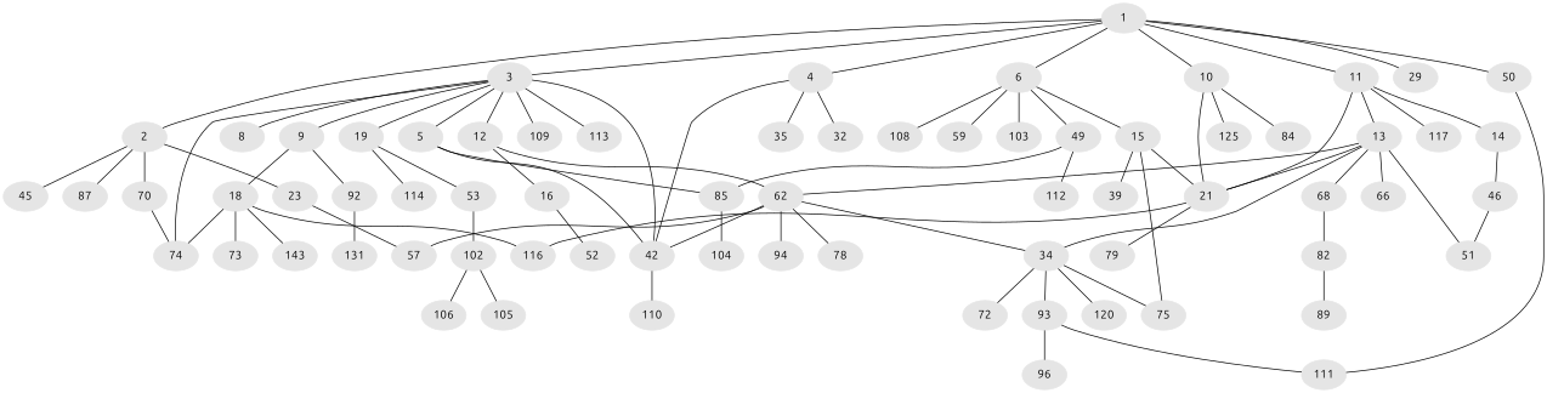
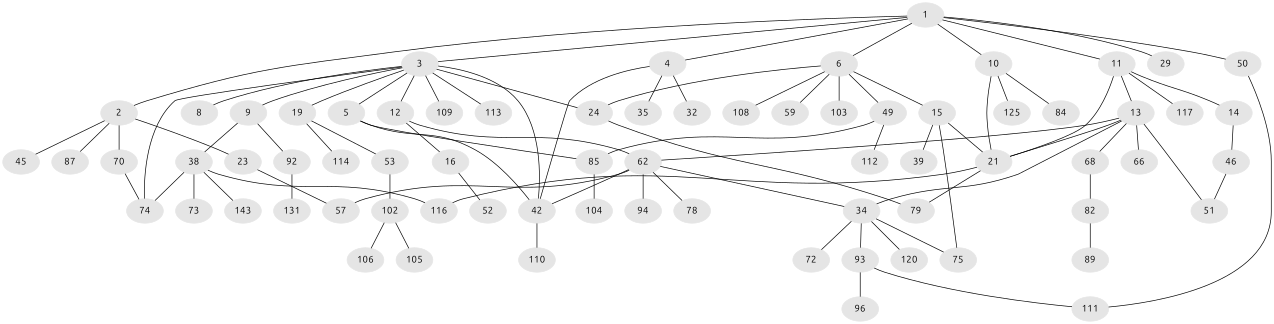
  graph {
    fontname=Ubuntu
    node [color=gray90 fontname=Ubuntu style=filled]
    edge [fontname=Ubuntu]
    1
    2
    3 [super="+95+7"]
    4
    6
    10
    11 [super="+100"]
    29 [super="+30"]
    50 [super="+64"]
    23 [super="+40"]
    45
    70
    87
    5
    8
    9
    12
    19
+   24 [super="+121+80"]
    42 [super="+60+43+47"]
    74 [super="+77"]
    109
    113
    32 [super="+38"]
    35
    15 [super="+26+69+20+27"]
    49 [super="+81+129"]
    59
    103
    108
    21 [super="+48+36"]
    84
    125
    13 [super="+17+37+138"]
    14 [super="+97+25"]
    117
    111 [super="+123"]
    n38 [label=62 super="+56+28"]
    34 [super="+91+65+41"]
    51 [super="+58"]
    66
    68 [super="+76"]
    57
    85
-   18
+   18 [label=38]
    92
    16 [super="+44"]
    53
    114
    79
    110 [super="+135"]
    102 [super="+130"]
    105
    106
    104
    39
    75
    112
    73
    116
    143
    131
    46 [super="+115+71+86"]
    52 [super="+142"]
    78
    94 [super="+101"]
    72
    93
    120
    82 [super="+88"]
    96
    89
    1 -- 2
    1 -- 3
    1 -- 4
    1 -- 6
    1 -- 10
    1 -- 11
    1 -- 29
    1 -- 50
    2 -- 23
    2 -- 45
    2 -- 70
    2 -- 87
    3 -- 5
    3 -- 8
    3 -- 9
    3 -- 12
    3 -- 19
+   3 -- 24
    3 -- 42 [weight=2]
    3 -- 74
    3 -- 109
    3 -- 113
    4 -- 42
    4 -- 32
    4 -- 35
+   6 -- 24
    6 -- 15
    6 -- 49
    6 -- 59
    6 -- 103
    6 -- 108
    10 -- 21
    10 -- 84
    10 -- 125
    11 -- 21
    11 -- 13
    11 -- 14
    11 -- 117
    50 -- 111
    23 -- 57
    70 -- 74
    5 -- 42
    5 -- 85
    9 -- 18
    9 -- 92
    12 -- n38
    12 -- 16
    19 -- 53
    19 -- 114
+   24 -- 79
    42 -- 110
    15 -- 21
    15 -- 39
    15 -- 75
    49 -- 85
    49 -- 112
    21 -- 79
    21 -- 116
    13 -- 21
    13 -- n38
    13 -- 34
    13 -- 51
    13 -- 66
    13 -- 68
    14 -- 46
    n38 -- 42
    n38 -- 34
    n38 -- 57
    n38 -- 78
    n38 -- 94
    34 -- 75
    34 -- 72
    34 -- 93
    34 -- 120
    68 -- 82
    85 -- 104
    18 -- 74
    18 -- 73
    18 -- 116
    18 -- 143
    92 -- 131
    16 -- 52
    53 -- 102
    102 -- 105
    102 -- 106
    46 -- 51
    93 -- 111
    93 -- 96
    82 -- 89
  }
